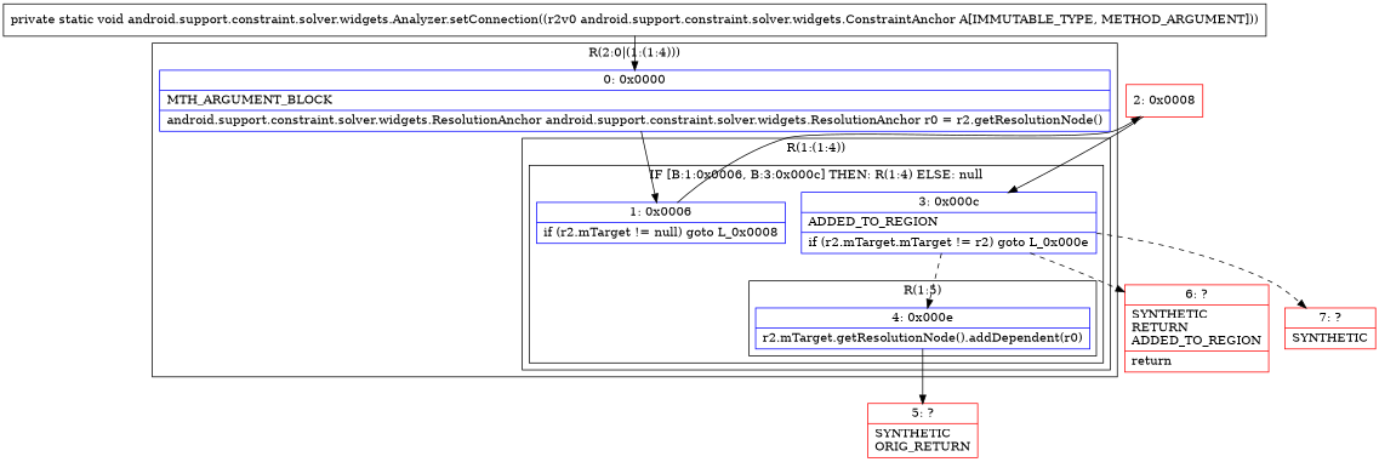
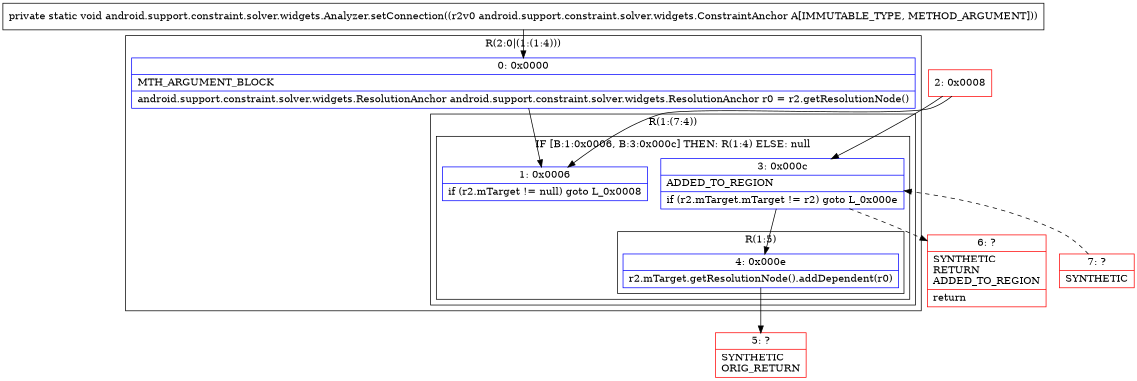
  digraph {
    node [color=blue shape=record]
    n1 [label="{4\:\ 0x000e|r2.mTarget.getResolutionNode().addDependent(r0)\l}"]
    n2 [label="{1\:\ 0x0006|if (r2.mTarget != null) goto L_0x0008\l}"]
    n3 [label="{3\:\ 0x000c|ADDED_TO_REGION\l|if (r2.mTarget.mTarget != r2) goto L_0x000e\l}"]
    n4 [label="{0\:\ 0x0000|MTH_ARGUMENT_BLOCK\l|android.support.constraint.solver.widgets.ResolutionAnchor android.support.constraint.solver.widgets.ResolutionAnchor r0 = r2.getResolutionNode()\l}"]
    n5 [color=red label="{5\:\ ?|SYNTHETIC\lORIG_RETURN\l}"]
    n6 [color=red label="{2\:\ 0x0008}"]
    n7 [color=red label="{6\:\ ?|SYNTHETIC\lRETURN\lADDED_TO_REGION\l|return\l}"]
    n8 [color=red label="{7\:\ ?|SYNTHETIC\l}"]
    n9 [label="{private static void android.support.constraint.solver.widgets.Analyzer.setConnection((r2v0 android.support.constraint.solver.widgets.ConstraintAnchor A[IMMUTABLE_TYPE, METHOD_ARGUMENT])) }" color=""]
    subgraph cluster_1 {
      label="R(2:0|(1:(1:4)))"
      n4
      subgraph cluster_2 {
-       label="R(1:(1:4))"
+       label="R(1:(7:4))"
        subgraph cluster_3 {
          label="IF [B:1:0x0006, B:3:0x000c] THEN: R(1:4) ELSE: null"
          n2
          n3
          subgraph cluster_4 {
            label="R(1:5)"
            n1
          }
        }
      }
    }
    n1 -> n5
-   n2 -> n6
-   n3 -> n1 [style=dashed]
+   n6 -> n2
+   n3 -> n1
    n3 -> n7 [style=dashed]
-   n3 -> n8 [style=dashed]
+   n8 -> n3 [style=dashed]
    n4 -> n2
    n6 -> n3
    n9 -> n4
  }
